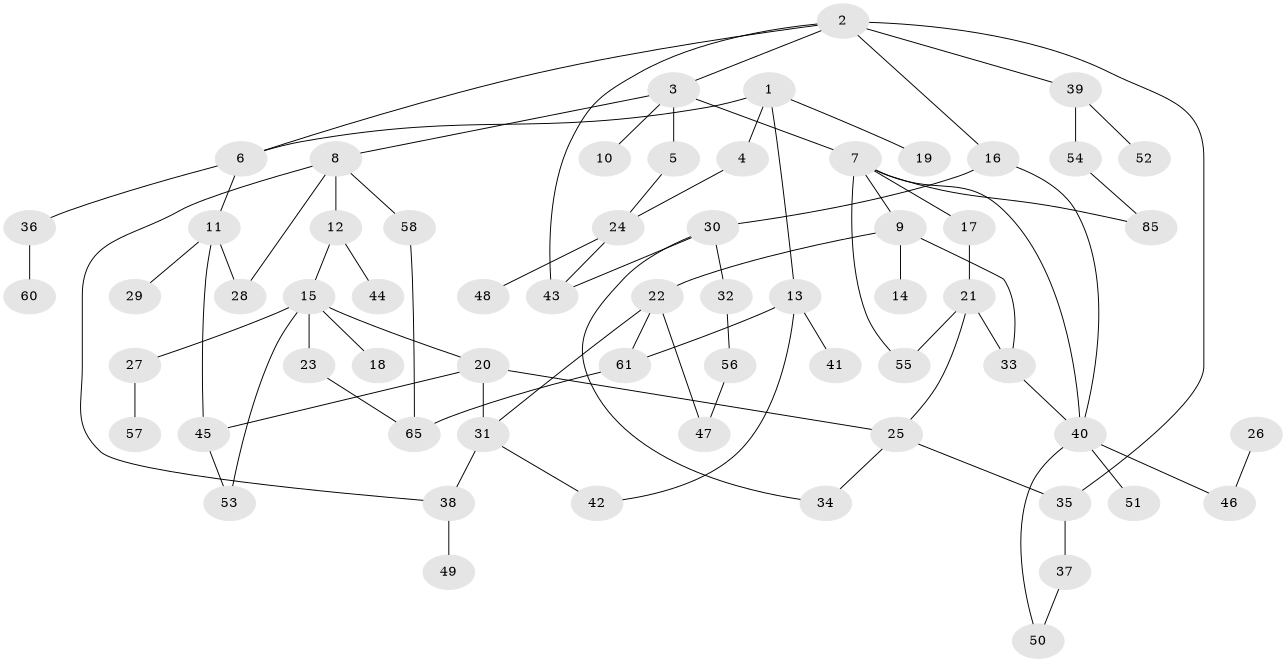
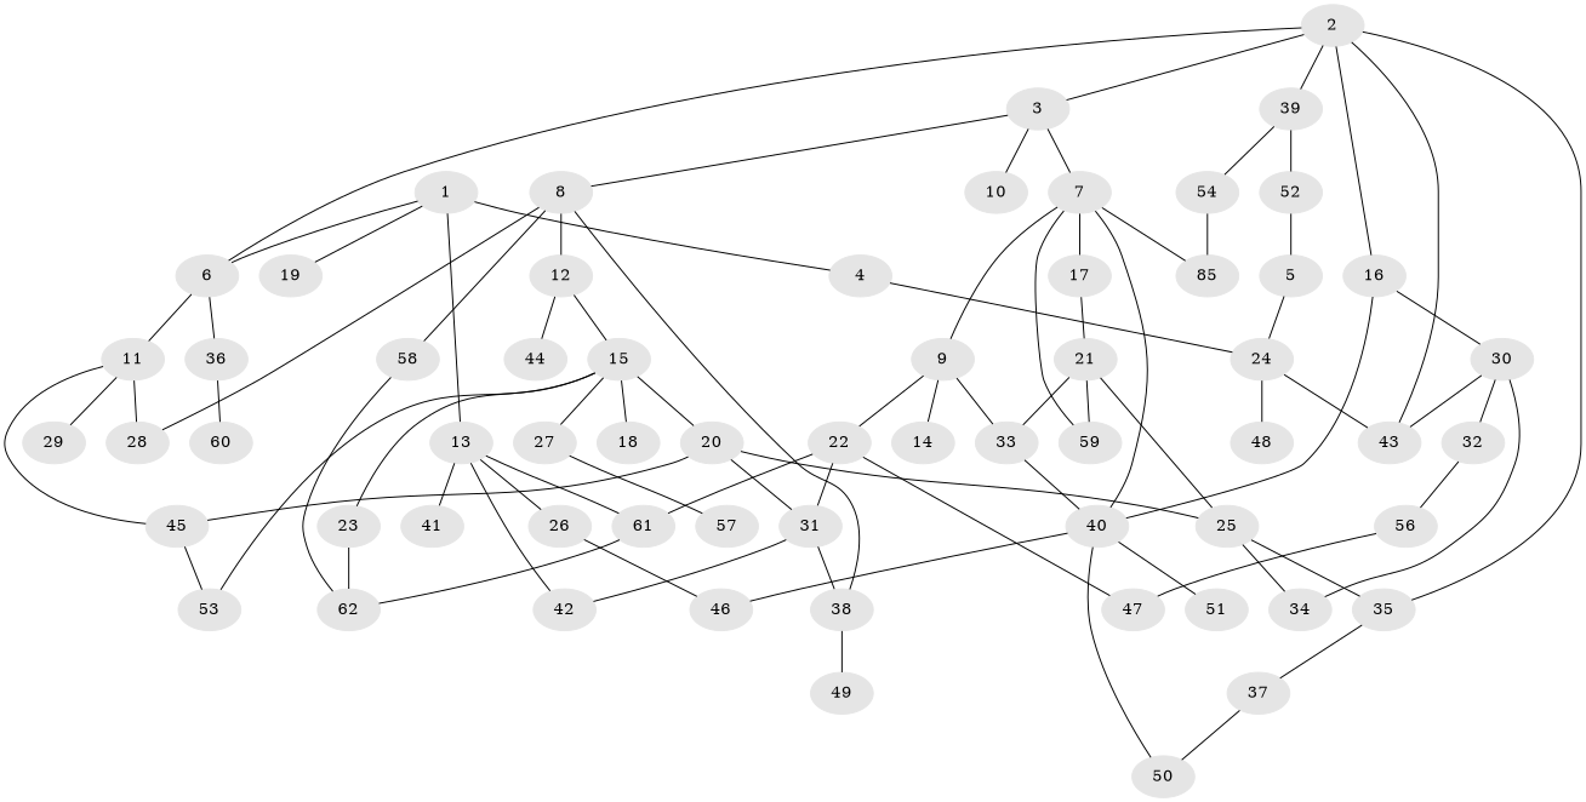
  graph {
    node [color=gray90 style=filled]
    1
    4
    6
    13
    19
    2
    3
    16
    35
    39
    43
    24
    11
    36
    26
    41
    42
    61
    5
    7
    8
    10
    40
    30
    37
    52
    54
    9
    17
    n30 [label=85]
-   59 [label=55]
+   59
    12
    28
    38
    58
    48
    29
    45
    60
    14
    22
    33
    21
    46
    50
    51
    15
    44
    49
-   62 [label=65]
+   62
    31
    47
    53
    18
    20
    23
    27
    25
    57
    34
    32
    56
    1 -- 4
    1 -- 6
    1 -- 13
    1 -- 19
    4 -- 24
    6 -- 11
    6 -- 36
+   13 -- 26
    13 -- 41
    13 -- 42
    13 -- 61
    2 -- 6
    2 -- 3
    2 -- 16
    2 -- 35
    2 -- 39
    2 -- 43
-   3 -- 5
+   52 -- 5
    3 -- 7
    3 -- 8
    3 -- 10
    16 -- 40
    16 -- 30
    35 -- 37
    39 -- 52
    39 -- 54
    24 -- 43
    24 -- 48
    11 -- 28
    11 -- 29
    11 -- 45
    36 -- 60
    26 -- 46
    61 -- 62
    5 -- 24
    7 -- 40
    7 -- 9
    7 -- 17
    7 -- n30
    7 -- 59
    8 -- 12
    8 -- 28
    8 -- 38
    8 -- 58
    40 -- 46
    40 -- 50
    40 -- 51
    30 -- 43
    30 -- 34
    30 -- 32
    37 -- 50
    54 -- n30
    9 -- 14
    9 -- 22
    9 -- 33
    17 -- 21
    12 -- 15
    12 -- 44
    38 -- 49
    58 -- 62
    45 -- 53
    22 -- 61
    22 -- 31
    22 -- 47
    33 -- 40
    21 -- 59
    21 -- 33
    21 -- 25
    15 -- 53
    15 -- 18
    15 -- 20
    15 -- 23
    15 -- 27
    31 -- 42
    31 -- 38
    20 -- 45
    20 -- 31
    20 -- 25
    23 -- 62
    27 -- 57
    25 -- 35
    25 -- 34
    32 -- 56
    56 -- 47
  }
